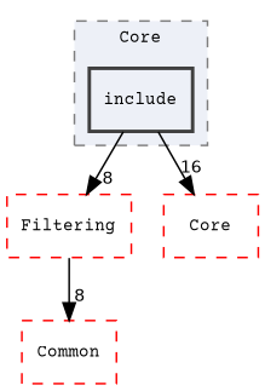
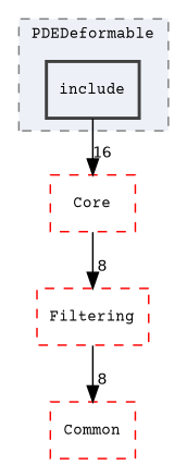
  digraph {
    compound=true
    fontname="Courier Prime"
    node [color=red fillcolor="#edf0f7" fontname="Courier Prime" fontsize=10 shape=box style="dashed,"]
    edge [fontname="Courier Prime" fontsize=10 headlabel=8 labeldistance=1.5 labelfontname=Helvetica labelfontsize=10]
    n1 [color=grey25 label=include style="filled,bold,"]
    n2 [label=Filtering]
    n3 [label=Core]
    n4 [label=Common]
    subgraph cluster_1 {
      bgcolor="#edf0f7"
      fontsize=10
-     label=Core
+     label=PDEDeformable
      pencolor=grey50
      style="filled,dashed,"
      n1
    }
-   n1 -> n2
+   n3 -> n2
    n1 -> n3 [headlabel=16]
    n2 -> n4
  }
